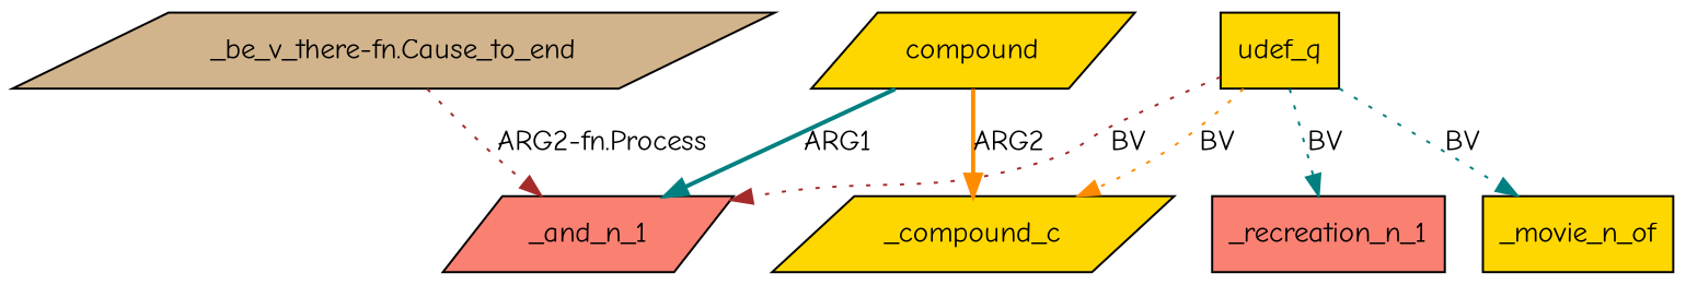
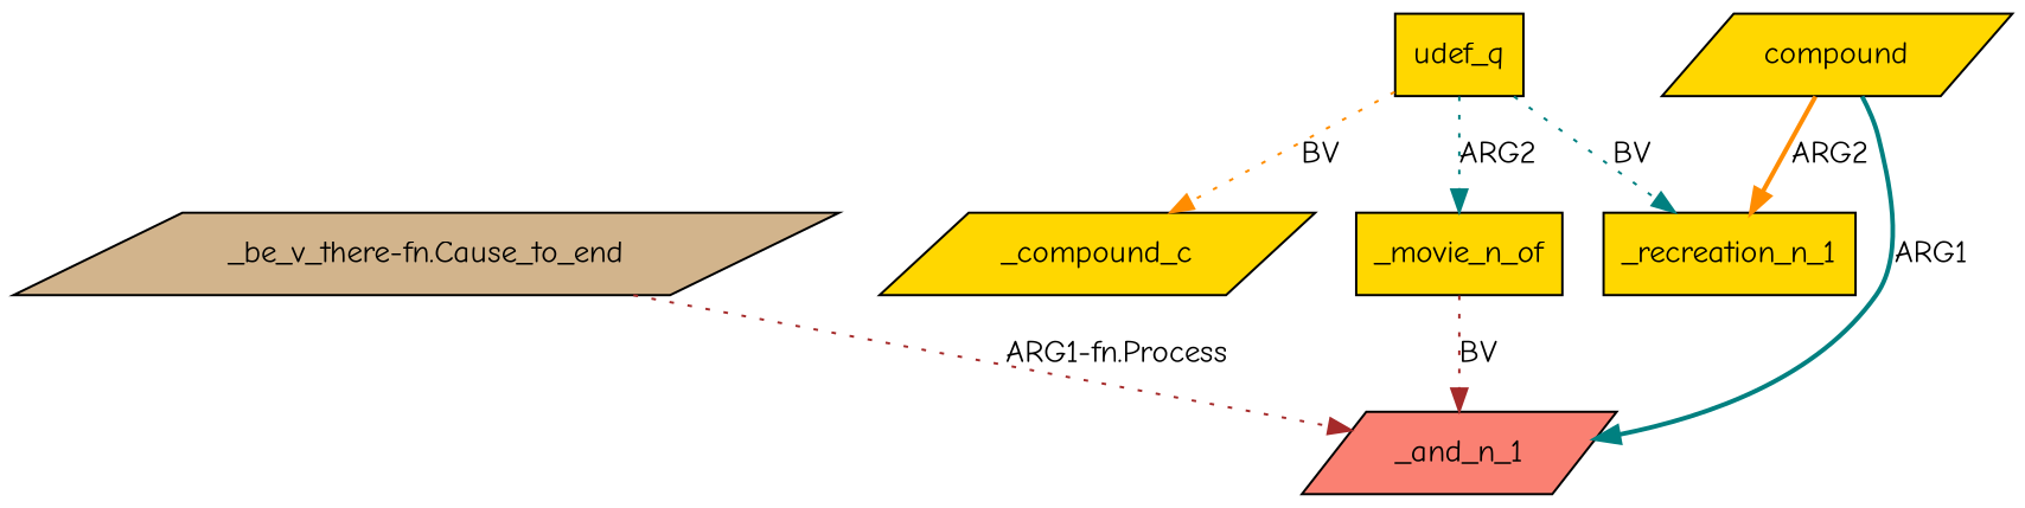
  digraph {
    fontname="Comic Neue"
    node [fillcolor=gold fontname="Comic Neue" shape=parallelogram style=filled]
    edge [color=teal fontname="Comic Neue" style=dotted]
    "_be_v_there-fn.Cause_to_end" [fillcolor=tan]
    n2 [fillcolor=salmon label=_and_n_1]
    udef_q [shape=box]
    n4 [label=_compound_c]
    _movie_n_of [shape=box]
-   _recreation_n_1 [fillcolor=salmon shape=box]
+   _recreation_n_1 [shape=box]
    compound
-   "_be_v_there-fn.Cause_to_end" -> n2 [color=brown label="ARG2-fn.Process"]
-   udef_q -> n2 [color=brown label=BV]
+   "_be_v_there-fn.Cause_to_end" -> n2 [color=brown label="ARG1-fn.Process"]
+   _movie_n_of -> n2 [color=brown label=BV]
    udef_q -> n4 [color=darkorange label=BV]
-   udef_q -> _movie_n_of [label=BV]
+   udef_q -> _movie_n_of [label=ARG2]
    udef_q -> _recreation_n_1 [label=BV]
    compound -> n2 [label=ARG1 style=bold]
-   compound -> n4 [color=darkorange label=ARG2 style=bold]
+   compound -> _recreation_n_1 [color=darkorange label=ARG2 style=bold]
  }
